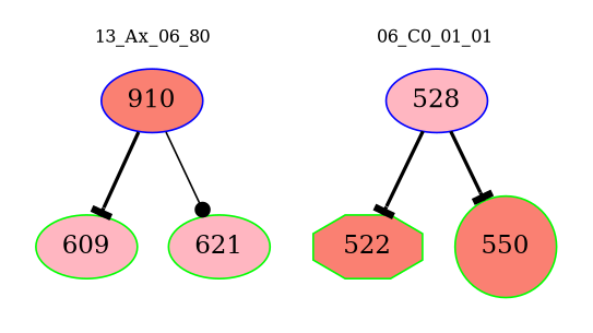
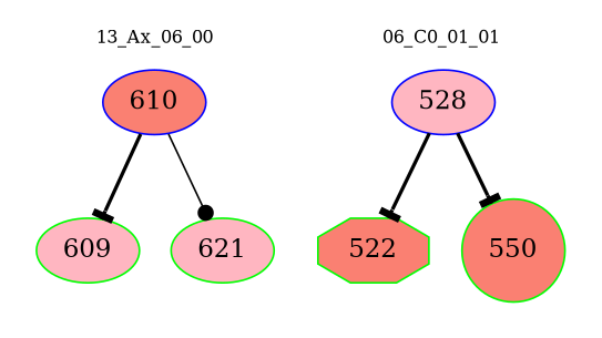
  digraph {
    node [color=green fillcolor=salmon shape=ellipse style=filled]
    edge [arrowhead=tee color=black style=bold]
-   n1 [color=blue label=910]
+   n1 [color=blue label=610]
    n2 [fillcolor=lightpink label=609]
    n3 [fillcolor=lightpink label=621]
    n4 [color=blue fillcolor=lightpink label=528]
    n5 [label=522 shape=octagon]
    n6 [label=550 shape=circle]
    subgraph cluster_1 {
      color=white
      fontsize=10
-     label="13_Ax_06_80"
+     label="13_Ax_06_00"
      n1
      n2
      n3
    }
    subgraph cluster_2 {
      color=white
      fontsize=10
      label="06_C0_01_01"
      n4
      n5
      n6
    }
    n1 -> n2
    n1 -> n3 [arrowhead=dot style=solid]
    n4 -> n5
    n4 -> n6
  }
